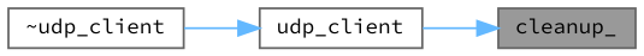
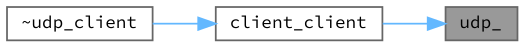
  digraph {
    fontname="Source Code Pro"
    rankdir=RL
    node [color=grey40 fillcolor=white fontname="Source Code Pro" fontsize=10 shape=box style=filled]
    edge [color=steelblue1 dir=back fontname="Source Code Pro" fontsize=10 labelfontname=Helvetica labelfontsize=10 style=solid]
-   n1 [color=gray40 fillcolor=grey60 fontcolor=black height=0.2 label=cleanup_ width=0.4]
-   n2 [height=0.2 label=udp_client width=0.4]
+   n1 [color=gray40 fillcolor=grey60 fontcolor=black height=0.2 label=udp_ width=0.4]
+   n2 [height=0.2 label=client_client width=0.4]
    n3 [height=0.2 label="~udp_client" width=0.4]
    n1 -> n2
    n2 -> n3
  }
